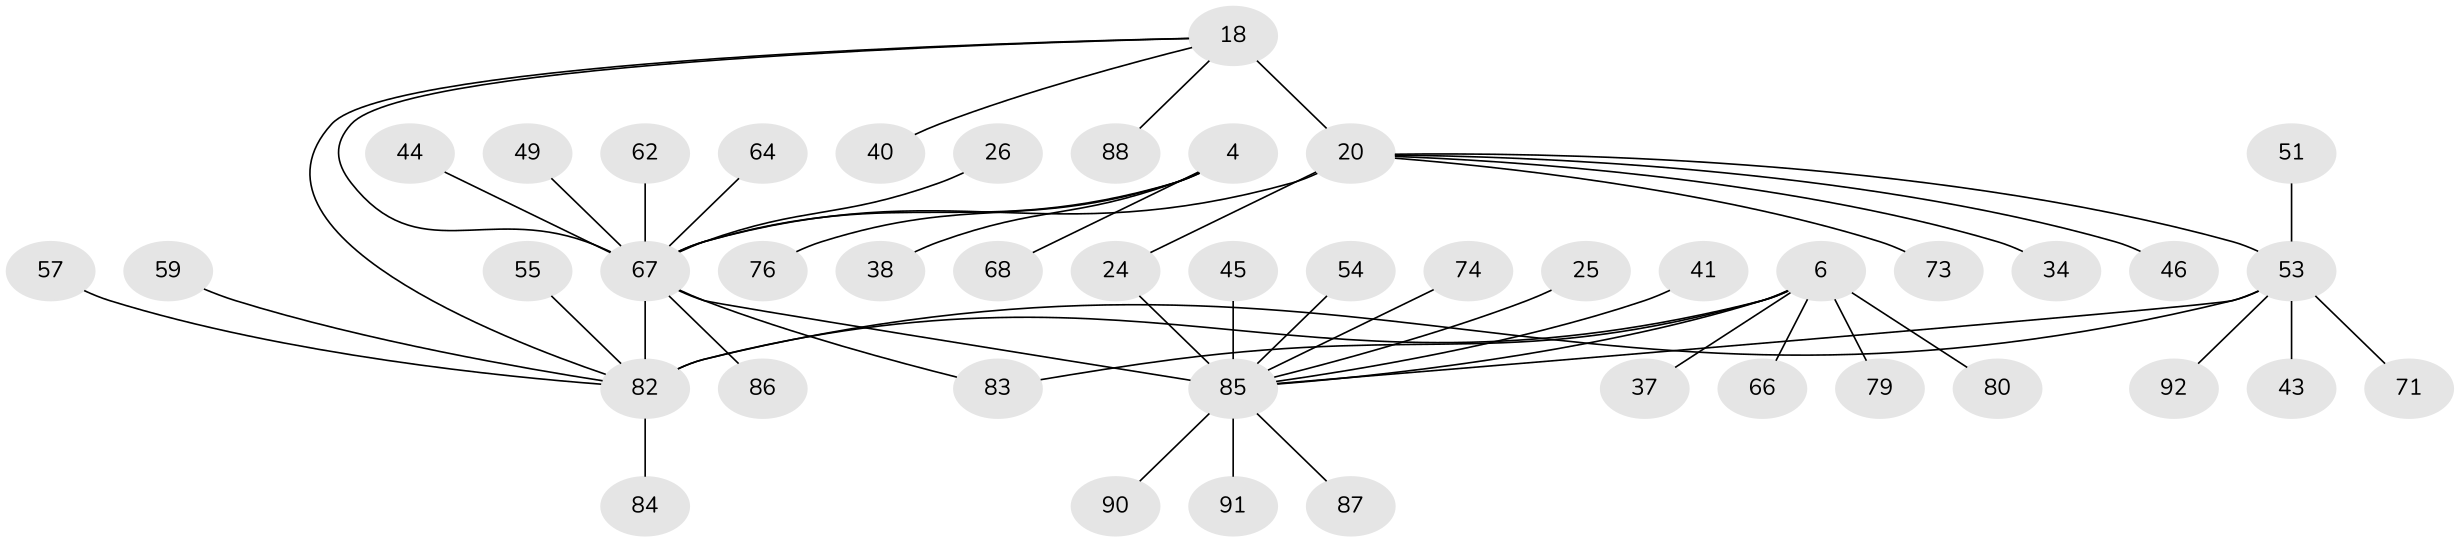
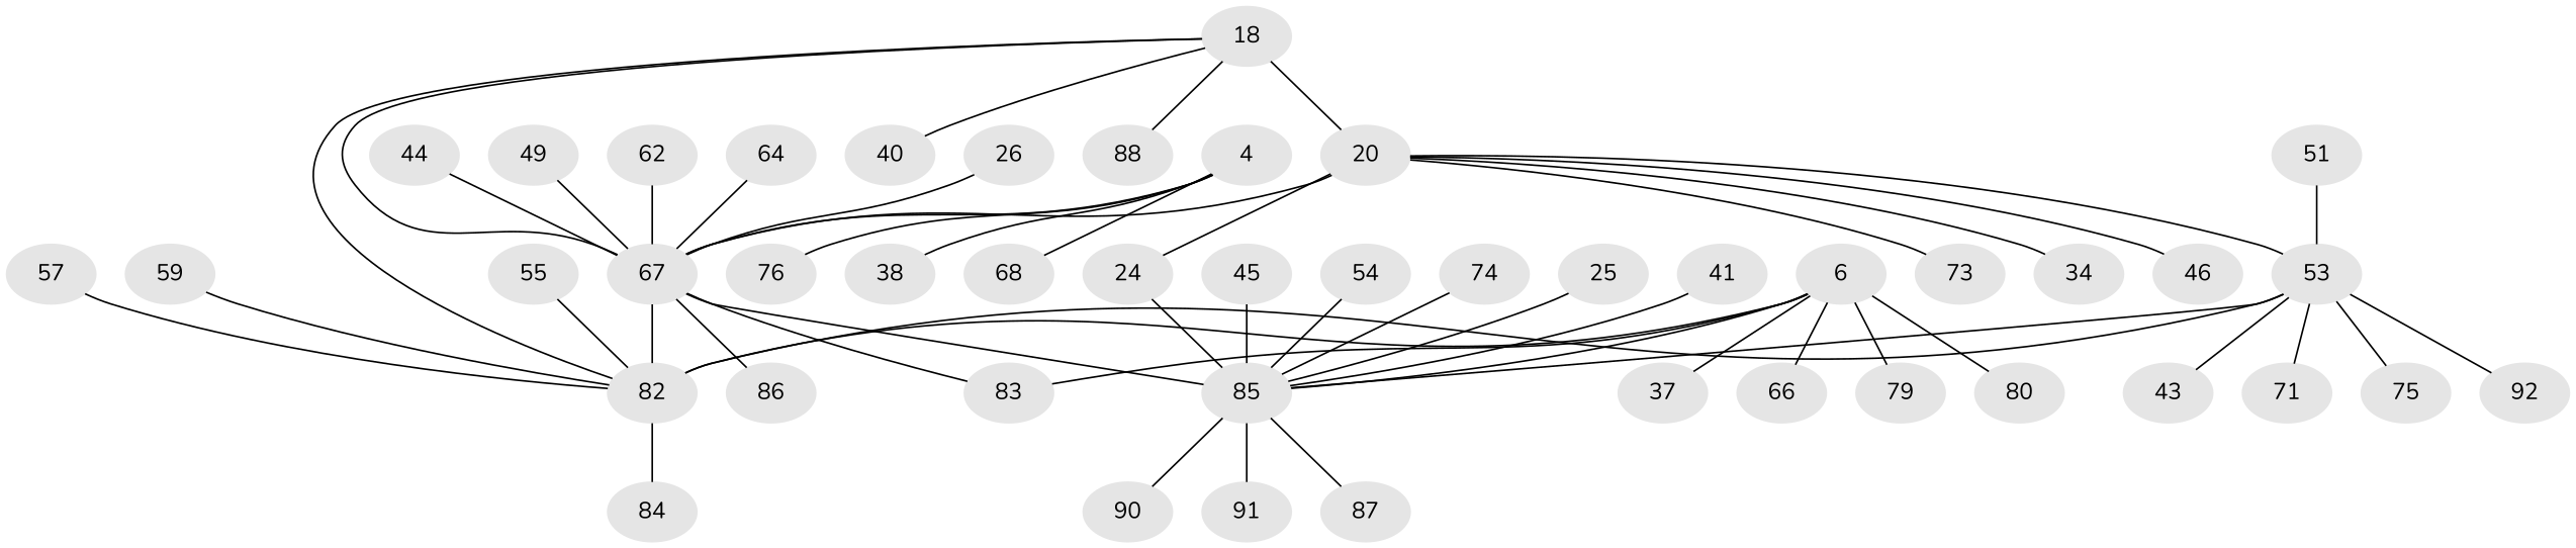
  graph {
    fontname=Nunito
    node [color=gray90 fontname=Nunito style=filled]
    edge [fontname=Nunito]
    4 [super="+2"]
    38
    67 [super="+33+35+3"]
    68
    76 [super="+61"]
    82 [super="+42+52"]
    83 [super="+77"]
    85 [super="+13+43+56"]
    86
    6 [super="+5"]
    37
    66
    79
    80
    84 [super="+39"]
    87
    90
    91 [super="+89"]
    18 [super="+17"]
    20 [super="+19"]
    40
    88
    24
    34
    46
    53 [super="+12+47+50"]
    73 [super="+72"]
    n28 [label=43]
    71
+   75
    92
    25
    26
    41
    44
    45
    49
    51
    54
    55
    57
    59 [super="+36"]
    62
    64
    74
    4 -- 38
    4 -- 67 [weight=4]
    4 -- 68
    4 -- 76
    67 -- 82
    67 -- 83
    67 -- 85 [weight=8]
    67 -- 86
    82 -- 84
    85 -- 87
    85 -- 90
    85 -- 91 [weight=2]
    6 -- 82 [weight=4]
    6 -- 83
    6 -- 85
    6 -- 37
    6 -- 66
    6 -- 79
    6 -- 80
    18 -- 67
    18 -- 82
    18 -- 20 [weight=4]
    18 -- 40
    18 -- 88
    20 -- 67
    20 -- 24
    20 -- 34
    20 -- 46
    20 -- 53 [weight=2]
    20 -- 73
    24 -- 85
    53 -- 82
    53 -- 85 [weight=4]
    53 -- n28
    53 -- 71
+   53 -- 75
    53 -- 92
    25 -- 85
    26 -- 67
    41 -- 85
    44 -- 67
    45 -- 85
    49 -- 67
    51 -- 53
    54 -- 85
    55 -- 82
    57 -- 82
    59 -- 82
    62 -- 67
    64 -- 67
    74 -- 85
  }
